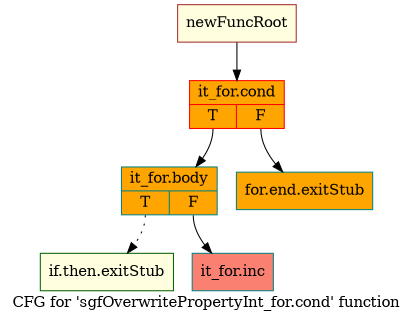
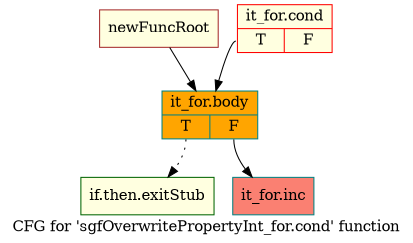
  digraph {
    label="CFG for 'sgfOverwritePropertyInt_for.cond' function"
    node [color=teal fillcolor=orange shape=record style=filled]
    edge [style=solid tailport=s1]
    n1 [color=brown fillcolor=lightyellow label="{newFuncRoot}"]
-   n2 [color=red label="{it_for.cond|{<s0>T|<s1>F}}"]
-   n3 [label="{for.end.exitStub}"]
+   n2 [color=red fillcolor=lightyellow label="{it_for.cond|{<s0>T|<s1>F}}"]
    n4 [label="{it_for.body|{<s0>T|<s1>F}}"]
    n5 [color=darkgreen fillcolor=lightyellow label="{if.then.exitStub}"]
    n6 [fillcolor=salmon label="{it_for.inc}"]
-   n1 -> n2 [tailport=""]
-   n2 -> n3
+   n1 -> n4 [tailport=""]
    n2 -> n4 [tailport=s0]
    n4 -> n5 [style=dotted tailport=s0]
    n4 -> n6
  }
